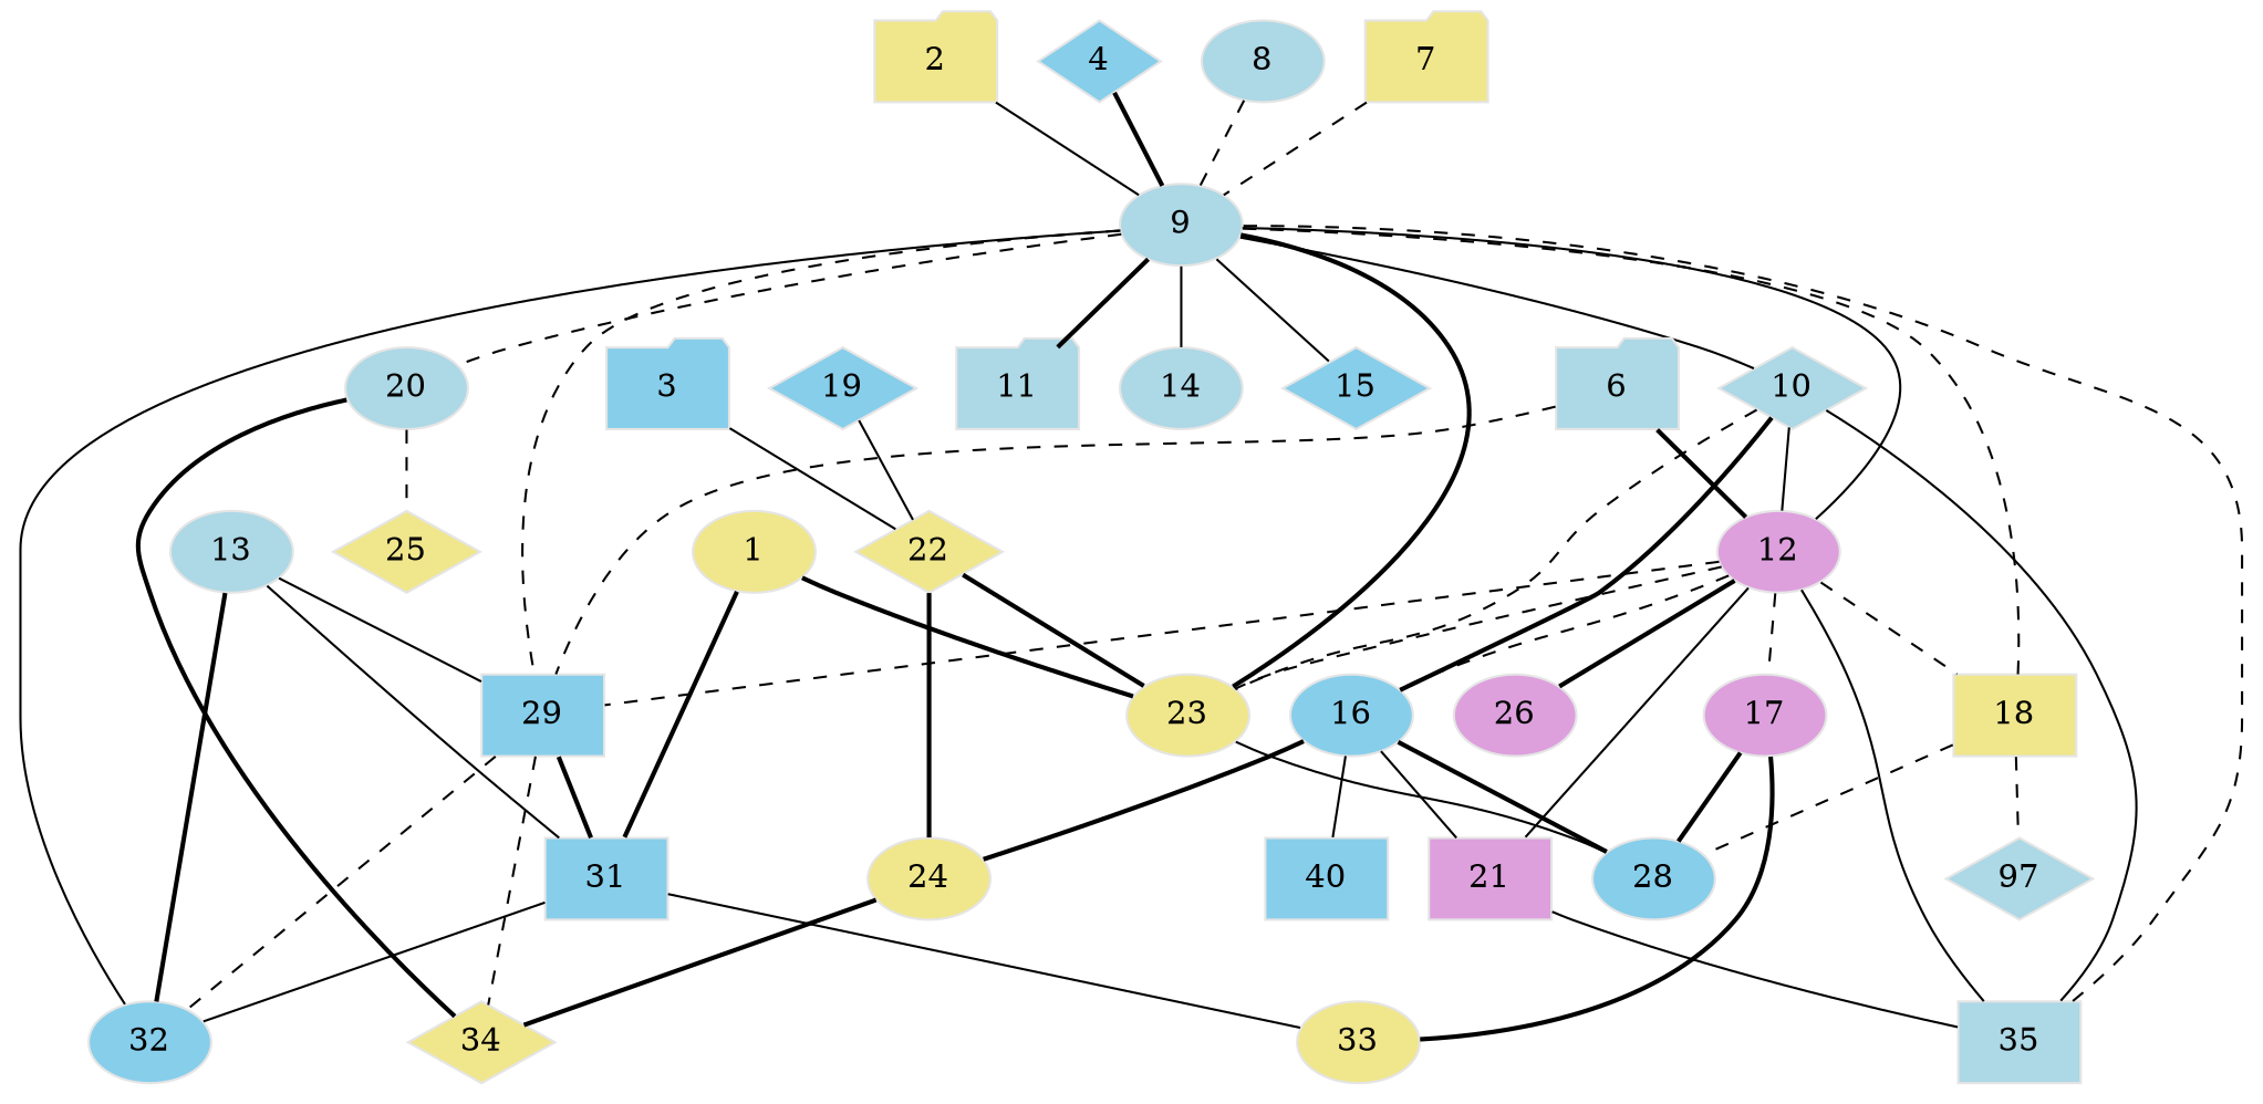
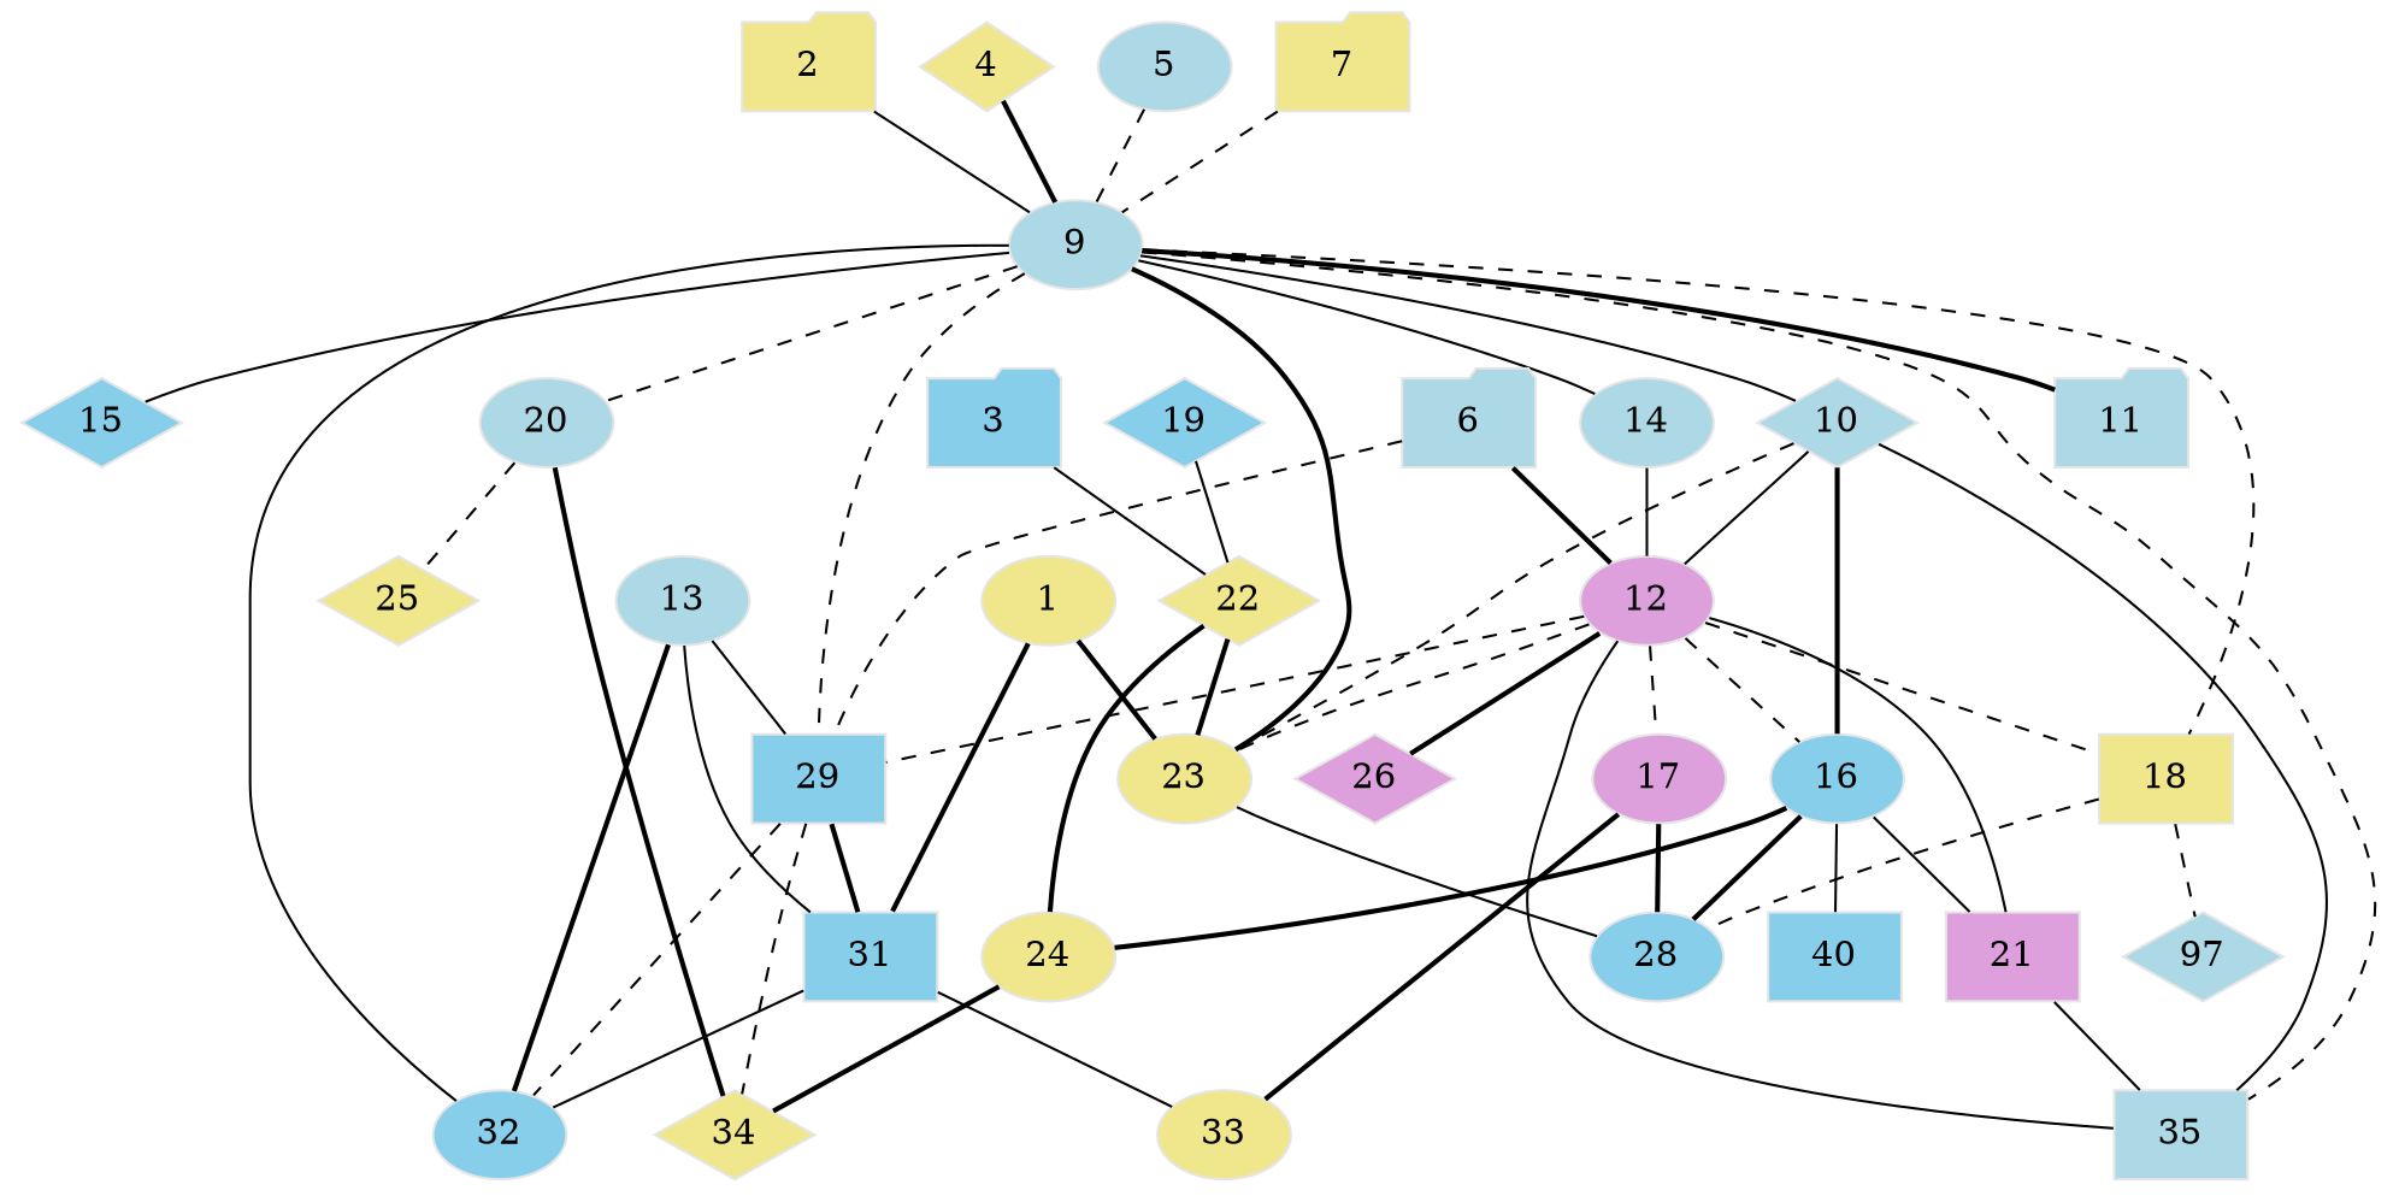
  graph {
    node [color=gray90 fillcolor=khaki shape=ellipse style=filled]
    edge [style=solid weight=1.0]
    1
    23
    31 [fillcolor=skyblue shape=box]
    28 [fillcolor=skyblue]
    32 [fillcolor=skyblue]
    33
    2 [shape=folder]
    9 [fillcolor=lightblue]
    12 [fillcolor=plum]
    29 [fillcolor=skyblue shape=box]
    10 [fillcolor=lightblue shape=diamond]
    11 [fillcolor=lightblue shape=folder]
    14 [fillcolor=lightblue]
    15 [fillcolor=skyblue shape=diamond]
    18 [shape=box]
    20 [fillcolor=lightblue]
    35 [fillcolor=lightblue shape=box]
    3 [fillcolor=skyblue shape=folder]
    22 [shape=diamond]
    24
-   4 [fillcolor=skyblue shape=diamond]
-   5 [fillcolor=lightblue label=8]
+   4 [shape=diamond]
+   5 [fillcolor=lightblue]
    6 [fillcolor=lightblue shape=folder]
    16 [fillcolor=skyblue]
    17 [fillcolor=plum]
    21 [fillcolor=plum shape=box]
-   26 [fillcolor=plum]
+   26 [fillcolor=plum shape=diamond]
    34 [shape=diamond]
    7 [shape=folder]
    n30 [fillcolor=lightblue label=97 shape=diamond]
    25 [shape=diamond]
    n32 [fillcolor=skyblue label=40 shape=box]
    13 [fillcolor=lightblue]
    19 [fillcolor=skyblue shape=diamond]
    1 -- 23 [style=bold]
    1 -- 31 [style=bold]
    23 -- 28
    31 -- 32
    31 -- 33
    2 -- 9
    9 -- 23 [style=bold]
    9 -- 32
-   9 -- 12
+   14 -- 12
    9 -- 29 [style=dashed weight=3.0]
    9 -- 10
    9 -- 11 [style=bold]
    9 -- 14
    9 -- 15
    9 -- 18 [style=dashed]
    9 -- 20 [style=dashed]
    9 -- 35 [style=dashed]
    12 -- 23 [style=dashed]
    12 -- 29 [style=dashed]
    12 -- 18 [style=dashed]
    12 -- 35
    12 -- 16 [style=dashed]
    12 -- 17 [style=dashed]
    12 -- 21
    12 -- 26 [style=bold]
    29 -- 31 [style=bold weight=2.0]
    29 -- 32 [style=dashed]
    29 -- 34 [style=dashed weight=2.0]
    10 -- 23 [style=dashed]
    10 -- 12
    10 -- 35
    10 -- 16 [style=bold]
    18 -- 28 [style=dashed]
    18 -- n30 [style=dashed]
    20 -- 34 [style=bold]
    20 -- 25 [style=dashed]
    3 -- 22
    22 -- 23 [style=bold]
    22 -- 24 [style=bold]
    24 -- 34 [style=bold]
    4 -- 9 [style=bold]
    5 -- 9 [style=dashed]
    6 -- 12 [style=bold]
    6 -- 29 [style=dashed]
    16 -- 28 [style=bold]
    16 -- 24 [style=bold]
    16 -- 21
    16 -- n32
    17 -- 28 [style=bold]
    17 -- 33 [style=bold]
    21 -- 35
    7 -- 9 [style=dashed]
    13 -- 31
    13 -- 32 [style=bold]
    13 -- 29
    19 -- 22
  }
